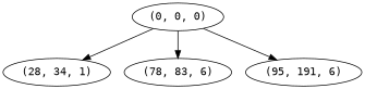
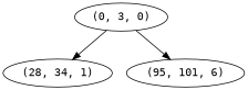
  digraph {
    fontname="DejaVu Sans Mono"
    node [fontname="DejaVu Sans Mono"]
    edge [fontname="DejaVu Sans Mono"]
    n1 [label="(28, 34, 1)"]
-   "(0, 0, 0)"
-   "(78, 83, 6)"
-   "(95, 101, 6)" [label="(95, 191, 6)"]
+   "(0, 0, 0)" [label="(0, 3, 0)"]
+   "(95, 101, 6)"
    "(0, 0, 0)" -> n1
-   "(0, 0, 0)" -> "(78, 83, 6)"
    "(0, 0, 0)" -> "(95, 101, 6)"
  }
